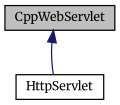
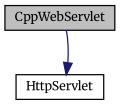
  digraph {
    fontname=Merriweather
    node [color=black fontname=Merriweather fontsize=10 shape=record style=filled]
    n1 [fillcolor=grey75 fontcolor=black height=0.2 label=CppWebServlet width=0.4]
    n2 [fillcolor=white height=0.2 label=HttpServlet width=0.4]
-   n1 -> n2 [color=midnightblue dir=back fontname=Merriweather fontsize=10 labelfontname=Helvetica labelfontsize=10 style=solid]
+   n2 -> n1 [color=midnightblue dir=back fontname=Merriweather fontsize=10 labelfontname=Helvetica labelfontsize=10 style=solid]
  }
